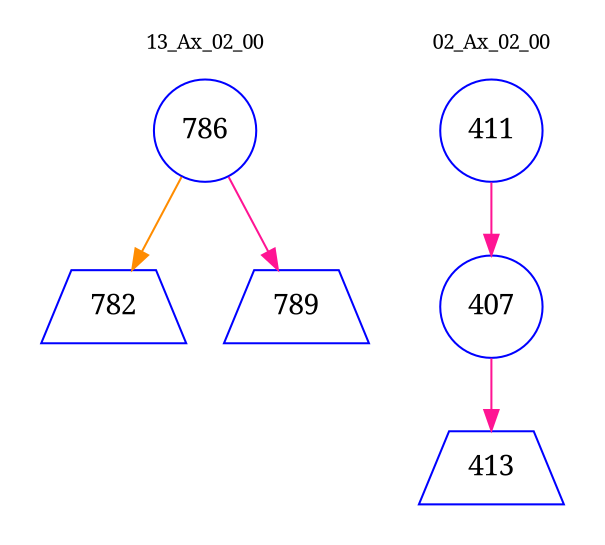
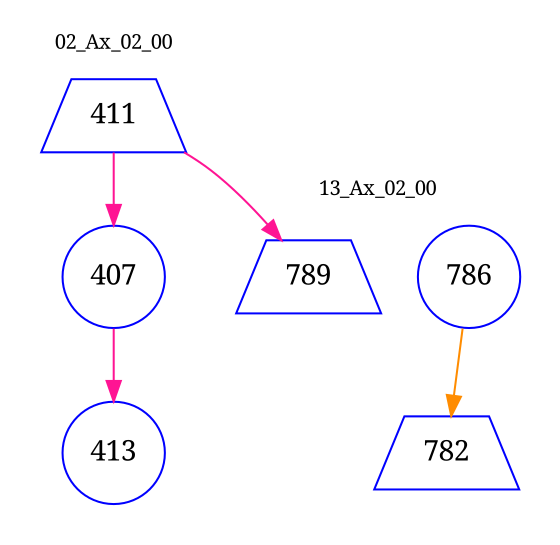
  digraph {
    fontname="Noto Serif"
    node [color=blue fontname="Noto Serif" shape=circle]
    edge [color=deeppink fontname="Noto Serif"]
    n1 [label=786]
    n2 [label=782 shape=trapezium]
    n3 [label=789 shape=trapezium]
-   n4 [label=411]
+   n4 [label=411 shape=trapezium]
    n5 [label=407]
-   n6 [label=413 shape=trapezium]
+   n6 [label=413]
    subgraph cluster_1 {
      color=white
      fontsize=10
      label="13_Ax_02_00"
      n1
      n2
      n3
    }
    subgraph cluster_2 {
      color=white
      fontsize=10
      label="02_Ax_02_00"
      n4
      n5
      n6
    }
    n1 -> n2 [color=darkorange]
-   n1 -> n3
+   n4 -> n3
    n4 -> n5
    n5 -> n6
  }
